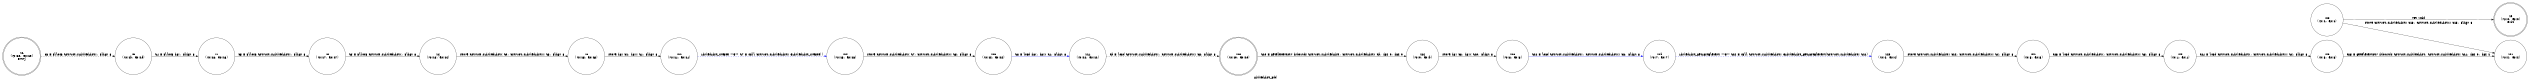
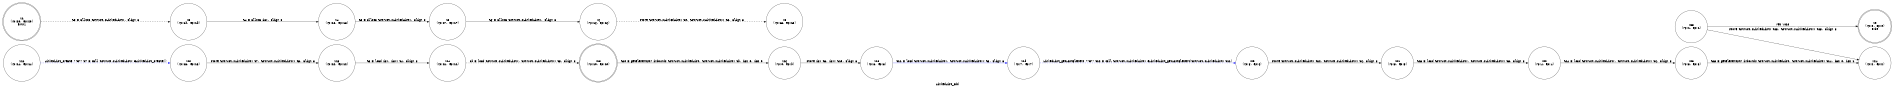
  digraph {
    fontname="DejaVu Sans Mono"
    label=LinkedList_add
    rankdir=LR
    node [fontname="DejaVu Sans Mono" shape=circle]
    edge [fontname="DejaVu Sans Mono"]
    n1 [label="N0\n(rp:0, ep:0)\nexit" shape=doublecircle]
    n2 [label="N1\n(rp:20, ep:20)\nentry" shape=doublecircle]
    n3 [label="N3\n(rp:19, ep:19)"]
    n4 [label="N4\n(rp:18, ep:18)"]
    n5 [label="N5\n(rp:17, ep:17)"]
    n6 [label="N6\n(rp:16, ep:16)"]
    n7 [label="N8\n(rp:15, ep:15)"]
    n8 [label="N11\n(rp:14, ep:14)"]
    n9 [label="N12\n(rp:13, ep:13)"]
    n10 [label="N13\n(rp:12, ep:12)"]
    n11 [label="N14\n(rp:11, ep:11)"]
    n12 [label="N15\n(rp:10, ep:10)" shape=doublecircle]
    n13 [label="N16\n(rp:0, ep:9)"]
    n14 [label="N18\n(rp:8, ep:8)"]
    n15 [label="N19\n(rp:7, ep:7)"]
    n16 [label="N20\n(rp:6, ep:6)"]
    n17 [label="N21\n(rp:5, ep:5)"]
    n18 [label="N22\n(rp:4, ep:4)"]
    n19 [label="N23\n(rp:3, ep:3)"]
    n20 [label="N24\n(rp:2, ep:2)"]
    n21 [label="N25\n(rp:1, ep:1)"]
    n2 -> n3 [label="%3 = alloca %struct.sLinkedList*, align 8" style=dashed]
    n3 -> n4 [label="%4 = alloca i8*, align 8"]
    n4 -> n5 [label="%5 = alloca %struct.sLinkedList*, align 8"]
    n5 -> n6 [label="%6 = alloca %struct.sLinkedList*, align 8"]
-   n6 -> n7 [label="store %struct.sLinkedList* %0, %struct.sLinkedList** %3, align 8"]
-   n7 -> n8 [label="store i8* %1, i8** %4, align 8"]
+   n6 -> n7 [label="store %struct.sLinkedList* %0, %struct.sLinkedList** %3, align 8" style=dashed]
    n8 -> n9 [color=blue label="LinkedList_create --@-- %7 = call %struct.sLinkedList* @LinkedList_create()" style=dashed]
    n9 -> n10 [label="store %struct.sLinkedList* %7, %struct.sLinkedList** %5, align 8"]
-   n10 -> n11 [label="%8 = load i8*, i8** %4, align 8" color=blue]
+   n10 -> n11 [label="%8 = load i8*, i8** %4, align 8"]
    n11 -> n12 [label="%9 = load %struct.sLinkedList*, %struct.sLinkedList** %5, align 8" style=dashed]
    n12 -> n13 [label="%10 = getelementptr inbounds %struct.sLinkedList, %struct.sLinkedList* %9, i32 0, i32 0"]
    n13 -> n14 [label="store i8* %8, i8** %10, align 8"]
    n14 -> n15 [color=blue label="%11 = load %struct.sLinkedList*, %struct.sLinkedList** %3, align 8"]
    n15 -> n16 [color=blue label="LinkedList_getLastElement --@-- %12 = call %struct.sLinkedList* @LinkedList_getLastElement(%struct.sLinkedList* %11)" style=dashed]
    n16 -> n17 [label="store %struct.sLinkedList* %12, %struct.sLinkedList** %6, align 8"]
    n17 -> n18 [label="%13 = load %struct.sLinkedList*, %struct.sLinkedList** %5, align 8"]
    n18 -> n19 [label="%14 = load %struct.sLinkedList*, %struct.sLinkedList** %6, align 8"]
    n19 -> n20 [label="%15 = getelementptr inbounds %struct.sLinkedList, %struct.sLinkedList* %14, i32 0, i32 1"]
    n21 -> n1 [label="ret void"]
    n21 -> n20 [label="store %struct.sLinkedList* %13, %struct.sLinkedList** %15, align 8"]
  }
